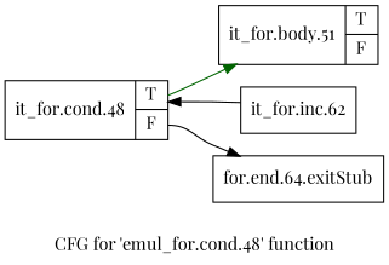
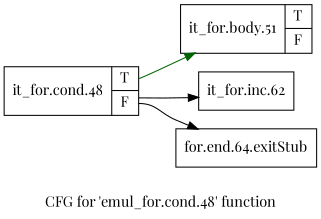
  digraph {
    fontname="Playfair Display"
    label="CFG for 'emul_for.cond.48' function"
    rankdir=LR
    node [fontname="Playfair Display" shape=record]
    edge [color=black fontname="Playfair Display"]
    n1 [label="{it_for.cond.48|{<s0>T|<s1>F}}"]
    n2 [label="{for.end.64.exitStub}"]
    n3 [label="{it_for.body.51|{<s0>T|<s1>F}}"]
    n4 [label="{it_for.inc.62}"]
    n1 -> n2 [tailport=s1]
    n1 -> n3 [color=darkgreen tailport=s0]
-   n4 -> n1
+   n1 -> n4
  }
